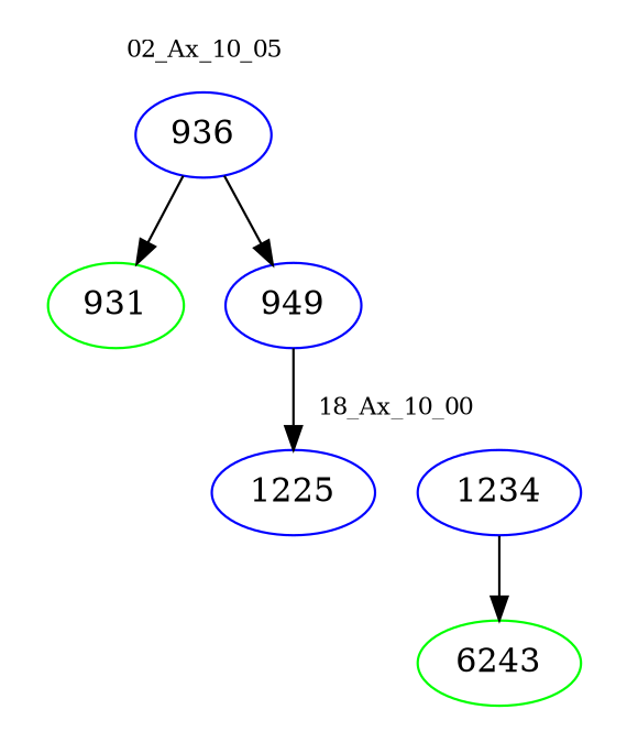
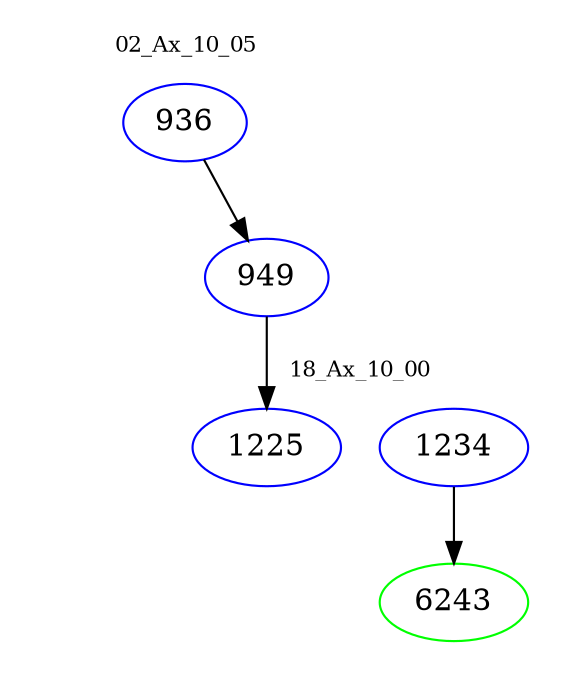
  digraph {
    node [color=blue]
    edge [color=black]
    n1 [label=936]
-   n2 [color=green label=931]
    n3 [label=949]
    n4 [label=1234]
    n5 [label=1225]
    n6 [color=green label=6243]
    subgraph cluster_1 {
      color=white
      fontsize=10
      label="02_Ax_10_05"
      n1
-     n2
      n3
    }
    subgraph cluster_2 {
      color=white
      fontsize=10
      label="18_Ax_10_00"
      n4
      n5
      n6
    }
-   n1 -> n2
    n1 -> n3
    n3 -> n5
    n4 -> n6
  }
